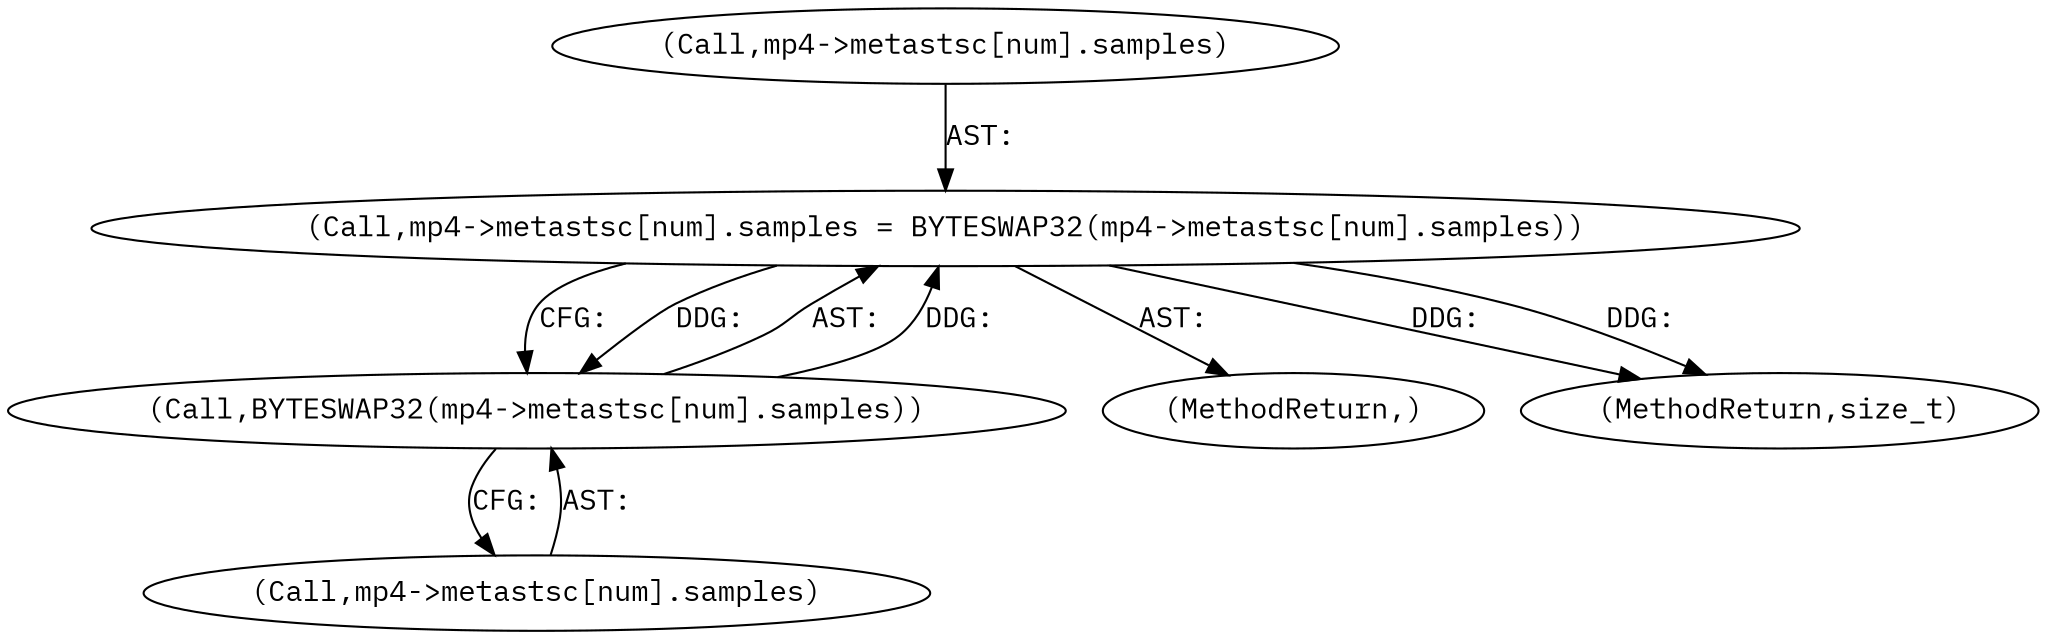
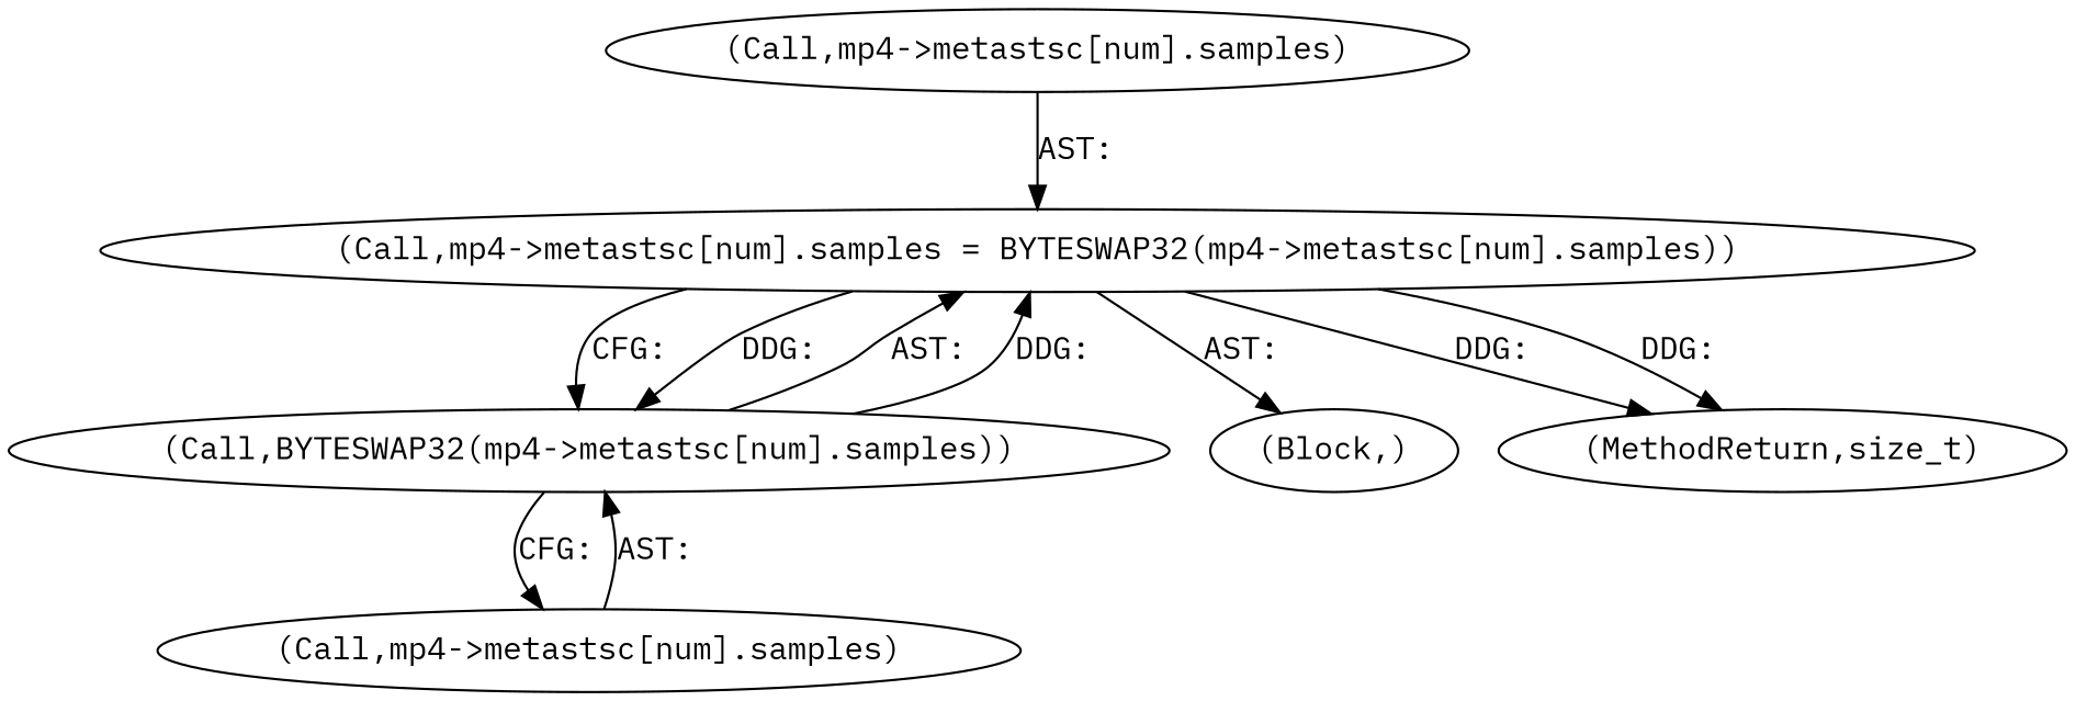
  digraph {
    fontname="IBM Plex Mono"
    node [fontname="IBM Plex Mono"]
    edge [fontname="IBM Plex Mono"]
    n1 [label="(Call,mp4->metastsc[num].samples = BYTESWAP32(mp4->metastsc[num].samples))"]
    n2 [label="(Call,BYTESWAP32(mp4->metastsc[num].samples))"]
-   n3 [label="(MethodReturn,)"]
+   n3 [label="(Block,)"]
    n4 [label="(MethodReturn,size_t)"]
    n5 [label="(Call,mp4->metastsc[num].samples)"]
    n6 [label="(Call,mp4->metastsc[num].samples)"]
    n1 -> n2 [label="CFG: "]
    n1 -> n2 [label="DDG: "]
    n1 -> n3 [label="AST: "]
    n1 -> n4 [label="DDG: "]
    n1 -> n4 [label="DDG: "]
    n2 -> n1 [label="AST: "]
    n2 -> n1 [label="DDG: "]
    n2 -> n5 [label="CFG: "]
    n5 -> n2 [label="AST: "]
    n6 -> n1 [label="AST: "]
  }
